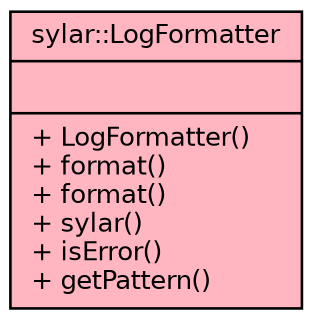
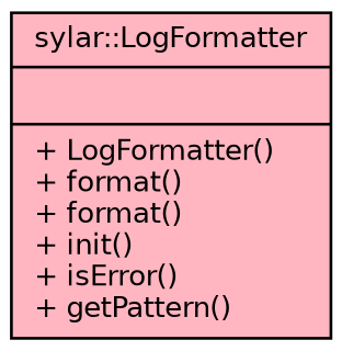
  digraph {
-   n1 [color=black fillcolor=lightpink fontcolor=black fontname=Helvetica fontsize=10 height=0.2 label="{sylar::LogFormatter\n||+ LogFormatter()\l+ format()\l+ format()\l+ sylar()\l+ isError()\l+ getPattern()\l}" shape=record style=filled width=0.4]
+   n1 [color=black fillcolor=lightpink fontcolor=black fontname=Helvetica fontsize=10 height=0.2 label="{sylar::LogFormatter\n||+ LogFormatter()\l+ format()\l+ format()\l+ init()\l+ isError()\l+ getPattern()\l}" shape=record style=filled width=0.4]
  }
